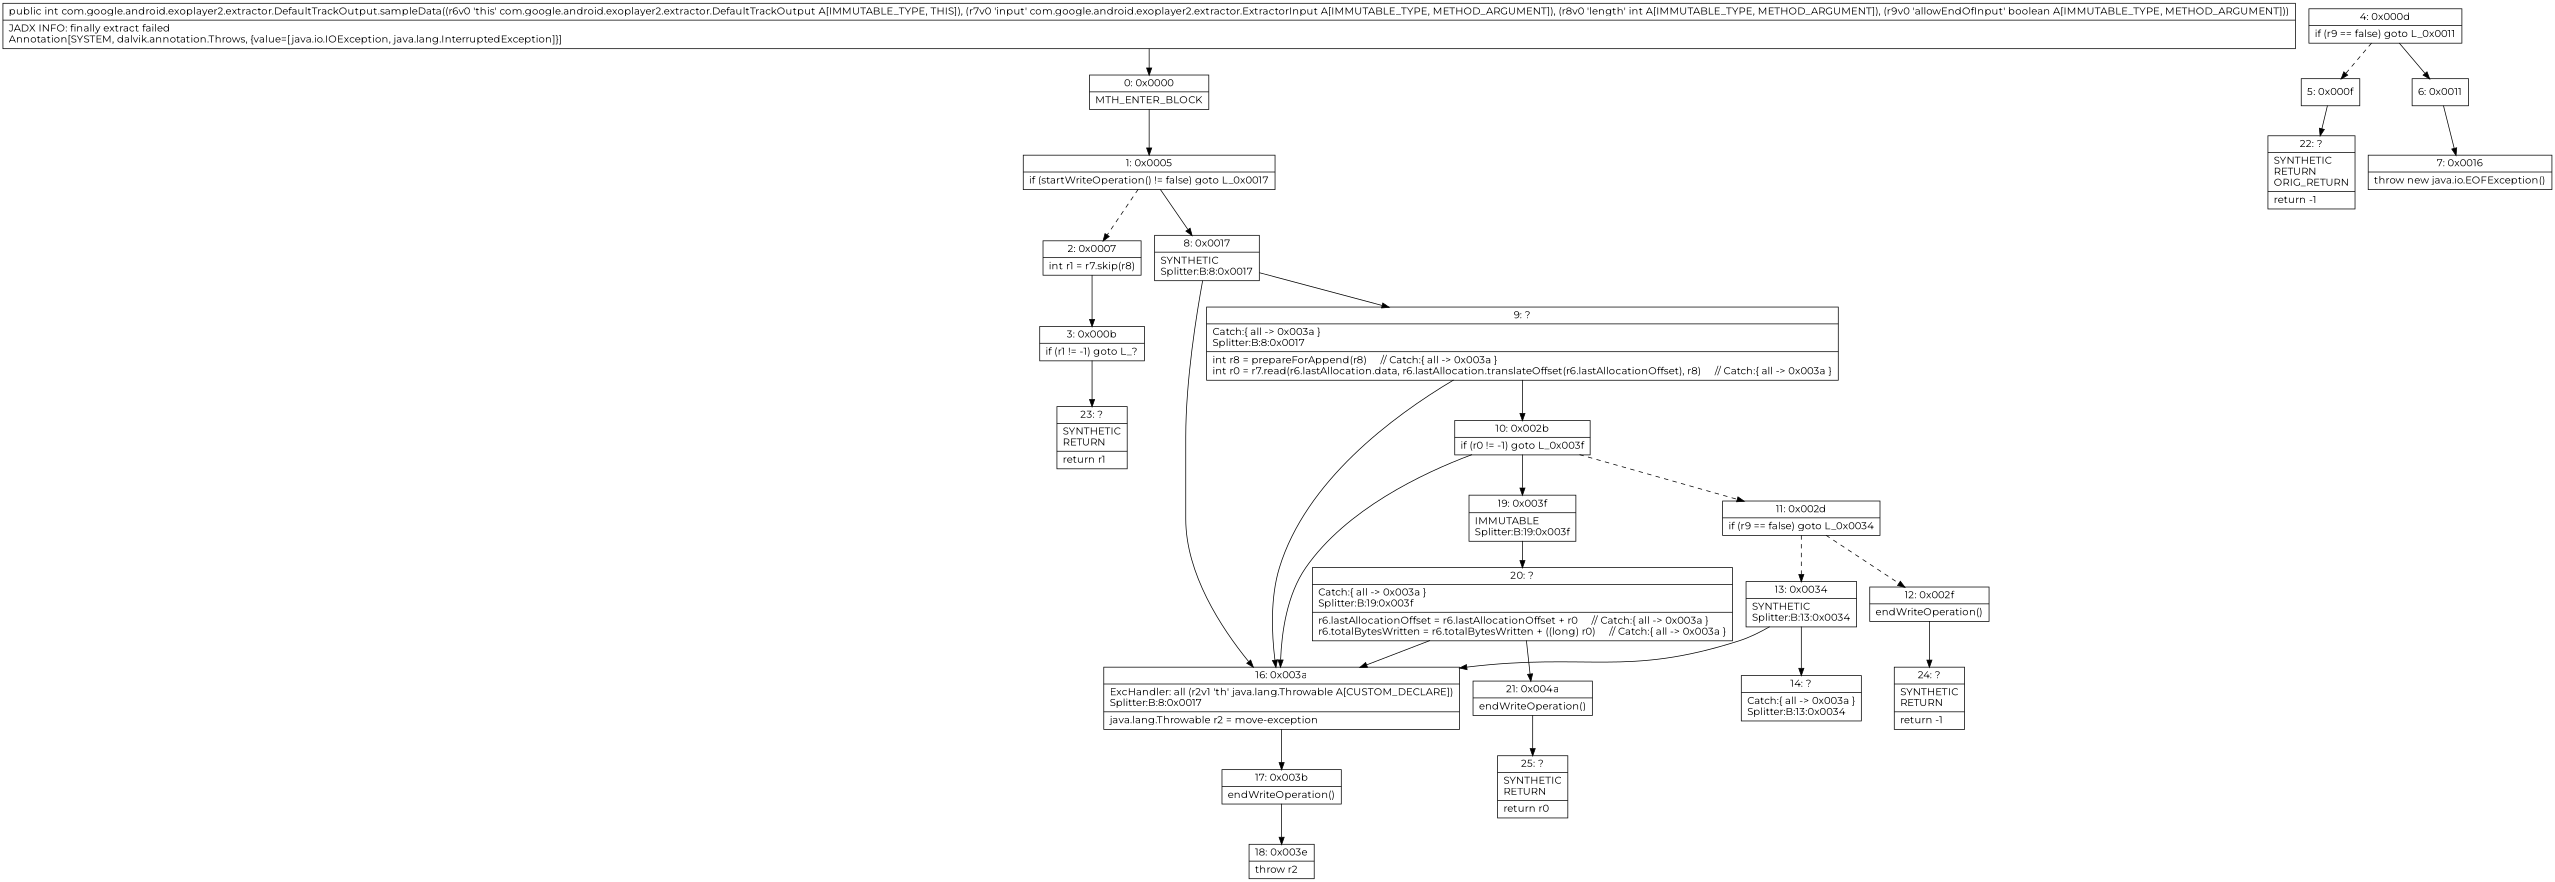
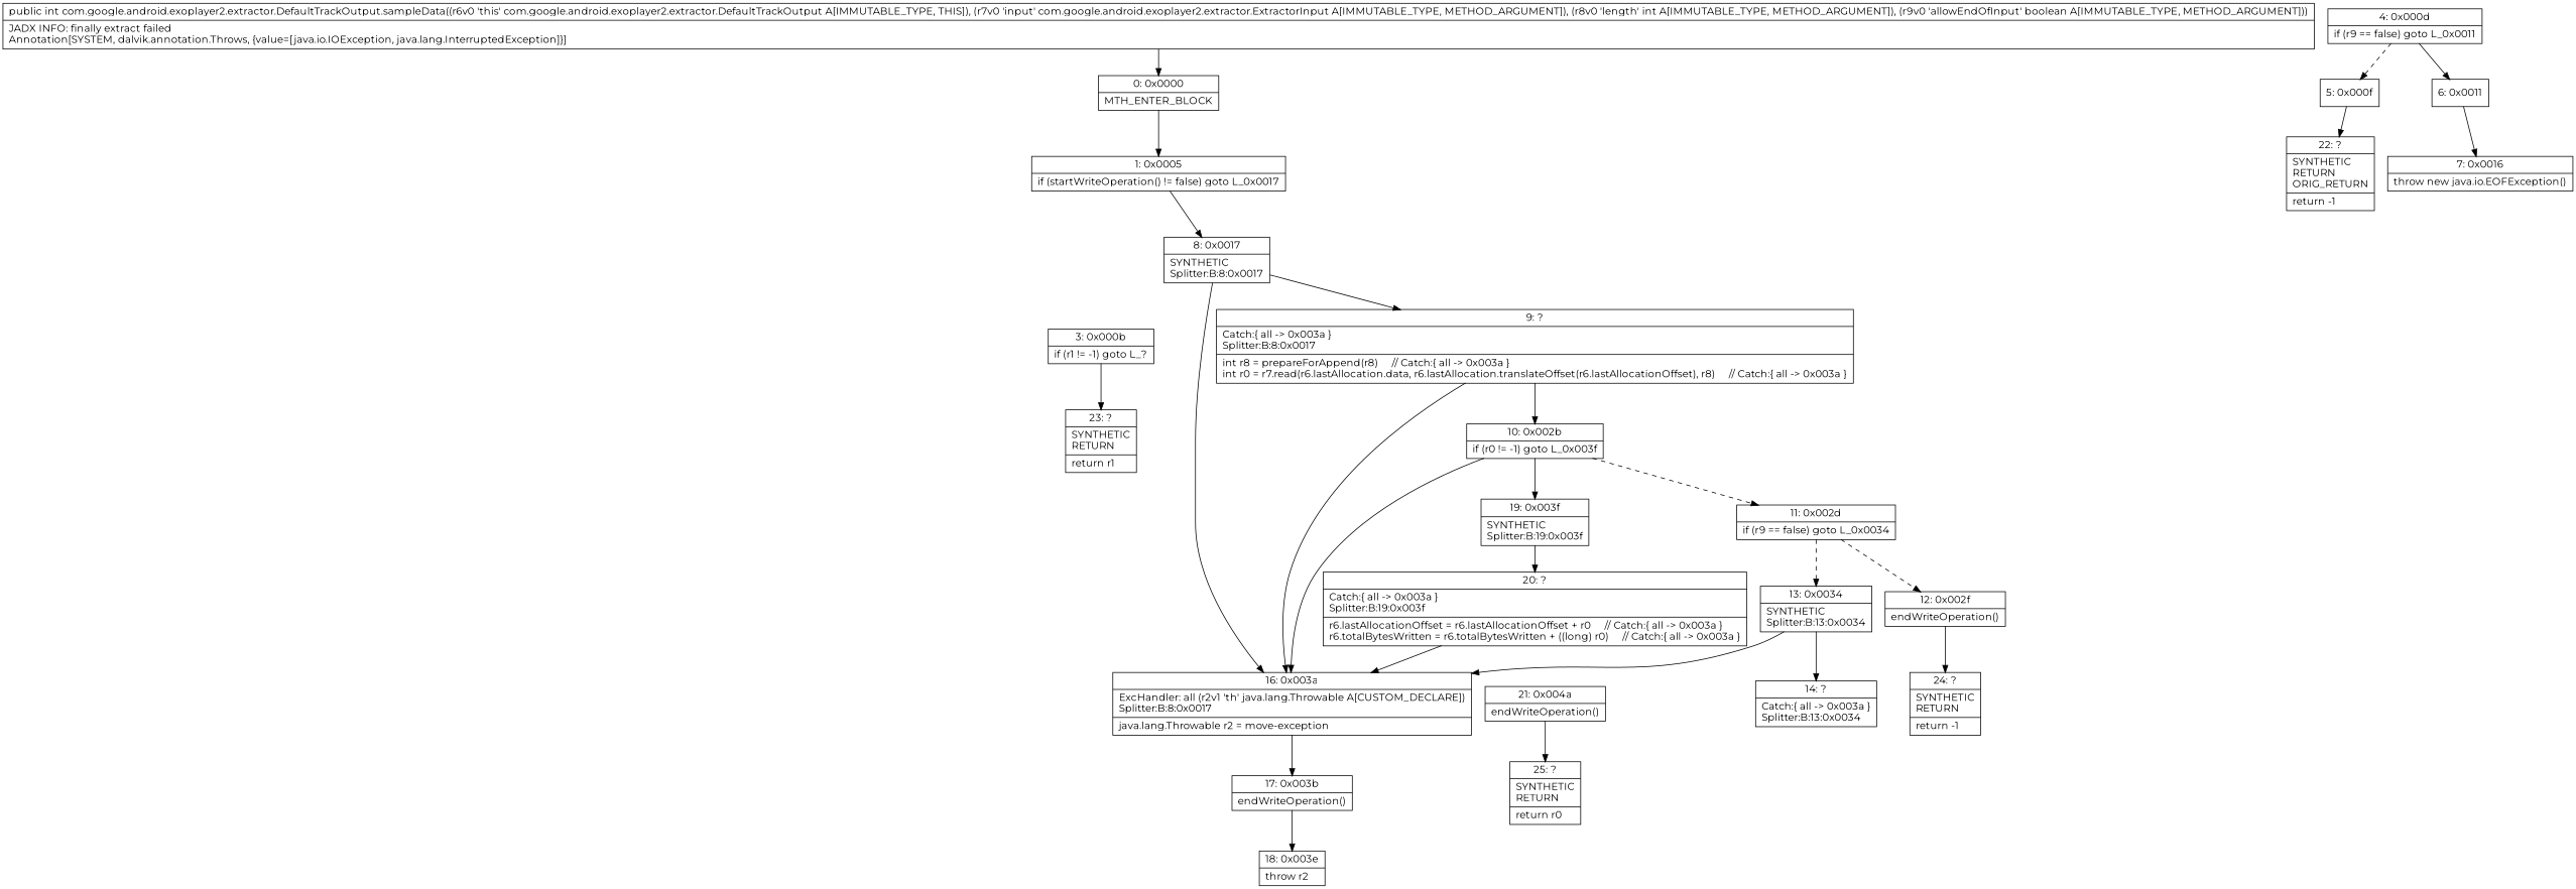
  digraph {
    fontname=Montserrat
    node [fontname=Montserrat shape=record]
    edge [fontname=Montserrat]
    n1 [label="{0\:\ 0x0000|MTH_ENTER_BLOCK\l}"]
    n2 [label="{1\:\ 0x0005|if (startWriteOperation() != false) goto L_0x0017\l}"]
-   n3 [label="{2\:\ 0x0007|int r1 = r7.skip(r8)\l}"]
    n4 [label="{8\:\ 0x0017|SYNTHETIC\lSplitter:B:8:0x0017\l}"]
    n5 [label="{3\:\ 0x000b|if (r1 != \-1) goto L_?\l}"]
    n6 [label="{9\:\ ?|Catch:\{ all \-\> 0x003a \}\lSplitter:B:8:0x0017\l|int r8 = prepareForAppend(r8)     \/\/ Catch:\{ all \-\> 0x003a \}\lint r0 = r7.read(r6.lastAllocation.data, r6.lastAllocation.translateOffset(r6.lastAllocationOffset), r8)     \/\/ Catch:\{ all \-\> 0x003a \}\l}"]
    n7 [label="{16\:\ 0x003a|ExcHandler: all (r2v1 'th' java.lang.Throwable A[CUSTOM_DECLARE])\lSplitter:B:8:0x0017\l|java.lang.Throwable r2 = move\-exception\l}"]
    n8 [label="{23\:\ ?|SYNTHETIC\lRETURN\l|return r1\l}"]
    n9 [label="{4\:\ 0x000d|if (r9 == false) goto L_0x0011\l}"]
    n10 [label="{5\:\ 0x000f}"]
    n11 [label="{6\:\ 0x0011}"]
    n12 [label="{22\:\ ?|SYNTHETIC\lRETURN\lORIG_RETURN\l|return \-1\l}"]
    n13 [label="{7\:\ 0x0016|throw new java.io.EOFException()\l}"]
    n14 [label="{10\:\ 0x002b|if (r0 != \-1) goto L_0x003f\l}"]
    n15 [label="{17\:\ 0x003b|endWriteOperation()\l}"]
    n16 [label="{11\:\ 0x002d|if (r9 == false) goto L_0x0034\l}"]
-   n17 [label="{19\:\ 0x003f|IMMUTABLE\lSplitter:B:19:0x003f\l}"]
+   n17 [label="{19\:\ 0x003f|SYNTHETIC\lSplitter:B:19:0x003f\l}"]
    n18 [label="{12\:\ 0x002f|endWriteOperation()\l}"]
    n19 [label="{13\:\ 0x0034|SYNTHETIC\lSplitter:B:13:0x0034\l}"]
    n20 [label="{20\:\ ?|Catch:\{ all \-\> 0x003a \}\lSplitter:B:19:0x003f\l|r6.lastAllocationOffset = r6.lastAllocationOffset + r0     \/\/ Catch:\{ all \-\> 0x003a \}\lr6.totalBytesWritten = r6.totalBytesWritten + ((long) r0)     \/\/ Catch:\{ all \-\> 0x003a \}\l}"]
    n21 [label="{24\:\ ?|SYNTHETIC\lRETURN\l|return \-1\l}"]
    n22 [label="{14\:\ ?|Catch:\{ all \-\> 0x003a \}\lSplitter:B:13:0x0034\l}"]
    n23 [label="{18\:\ 0x003e|throw r2\l}"]
    n24 [label="{21\:\ 0x004a|endWriteOperation()\l}"]
    n25 [label="{25\:\ ?|SYNTHETIC\lRETURN\l|return r0\l}"]
    n26 [label="{public int com.google.android.exoplayer2.extractor.DefaultTrackOutput.sampleData((r6v0 'this' com.google.android.exoplayer2.extractor.DefaultTrackOutput A[IMMUTABLE_TYPE, THIS]), (r7v0 'input' com.google.android.exoplayer2.extractor.ExtractorInput A[IMMUTABLE_TYPE, METHOD_ARGUMENT]), (r8v0 'length' int A[IMMUTABLE_TYPE, METHOD_ARGUMENT]), (r9v0 'allowEndOfInput' boolean A[IMMUTABLE_TYPE, METHOD_ARGUMENT]))  | JADX INFO: finally extract failed\lAnnotation[SYSTEM, dalvik.annotation.Throws, \{value=[java.io.IOException, java.lang.InterruptedException]\}]\l}"]
    n1 -> n2
-   n2 -> n3 [style=dashed]
    n2 -> n4
-   n3 -> n5
    n4 -> n6
    n4 -> n7
    n5 -> n8
    n6 -> n7
    n6 -> n14
    n7 -> n15
    n9 -> n10 [style=dashed]
    n9 -> n11
    n10 -> n12
    n11 -> n13
    n14 -> n7
    n14 -> n16 [style=dashed]
    n14 -> n17
    n15 -> n23
    n16 -> n18 [style=dashed]
    n16 -> n19 [style=dashed]
    n17 -> n20
    n18 -> n21
    n19 -> n7
    n19 -> n22
    n20 -> n7
-   n20 -> n24
    n24 -> n25
    n26 -> n1
  }
